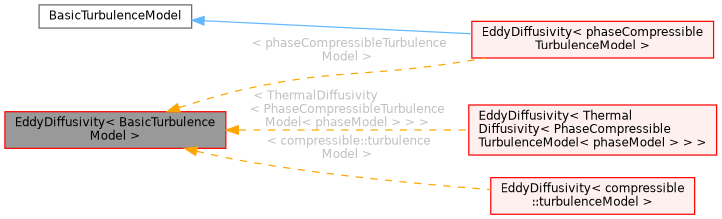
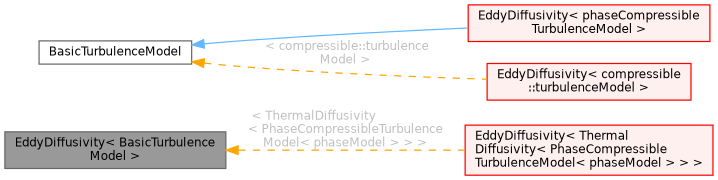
  digraph {
    rankdir=LR
    node [color=red fillcolor="#FFF0F0" fontname=Helvetica fontsize=10 shape=box style=filled]
    edge [color=orange dir=back fontcolor=grey fontname=Helvetica fontsize=10 labelfontname=Helvetica labelfontsize=10 style=dashed]
-   n1 [fillcolor=grey60 fontcolor=black height=0.2 label="EddyDiffusivity\< BasicTurbulence\lModel \>" width=0.4]
+   n1 [color=gray40 fillcolor=grey60 fontcolor=black height=0.2 label="EddyDiffusivity\< BasicTurbulence\lModel \>" width=0.4]
    n2 [height=0.2 label="EddyDiffusivity\< phaseCompressible\lTurbulenceModel \>" width=0.4]
    n3 [height=0.2 label="EddyDiffusivity\< Thermal\lDiffusivity\< PhaseCompressible\lTurbulenceModel\< phaseModel \> \> \>" width=0.4]
    n4 [height=0.2 label="EddyDiffusivity\< compressible\l::turbulenceModel \>" width=0.4]
    n5 [color=gray40 fillcolor=white height=0.2 label=BasicTurbulenceModel width=0.4]
-   n1 -> n2 [label=" \< phaseCompressibleTurbulence\lModel \>"]
    n1 -> n3 [label=" \< ThermalDiffusivity\l\< PhaseCompressibleTurbulence\lModel\< phaseModel \> \> \>"]
-   n1 -> n4 [label=" \< compressible::turbulence\lModel \>"]
+   n5 -> n4 [label=" \< compressible::turbulence\lModel \>"]
    n5 -> n2 [color=steelblue1 style=solid fontcolor=""]
  }
